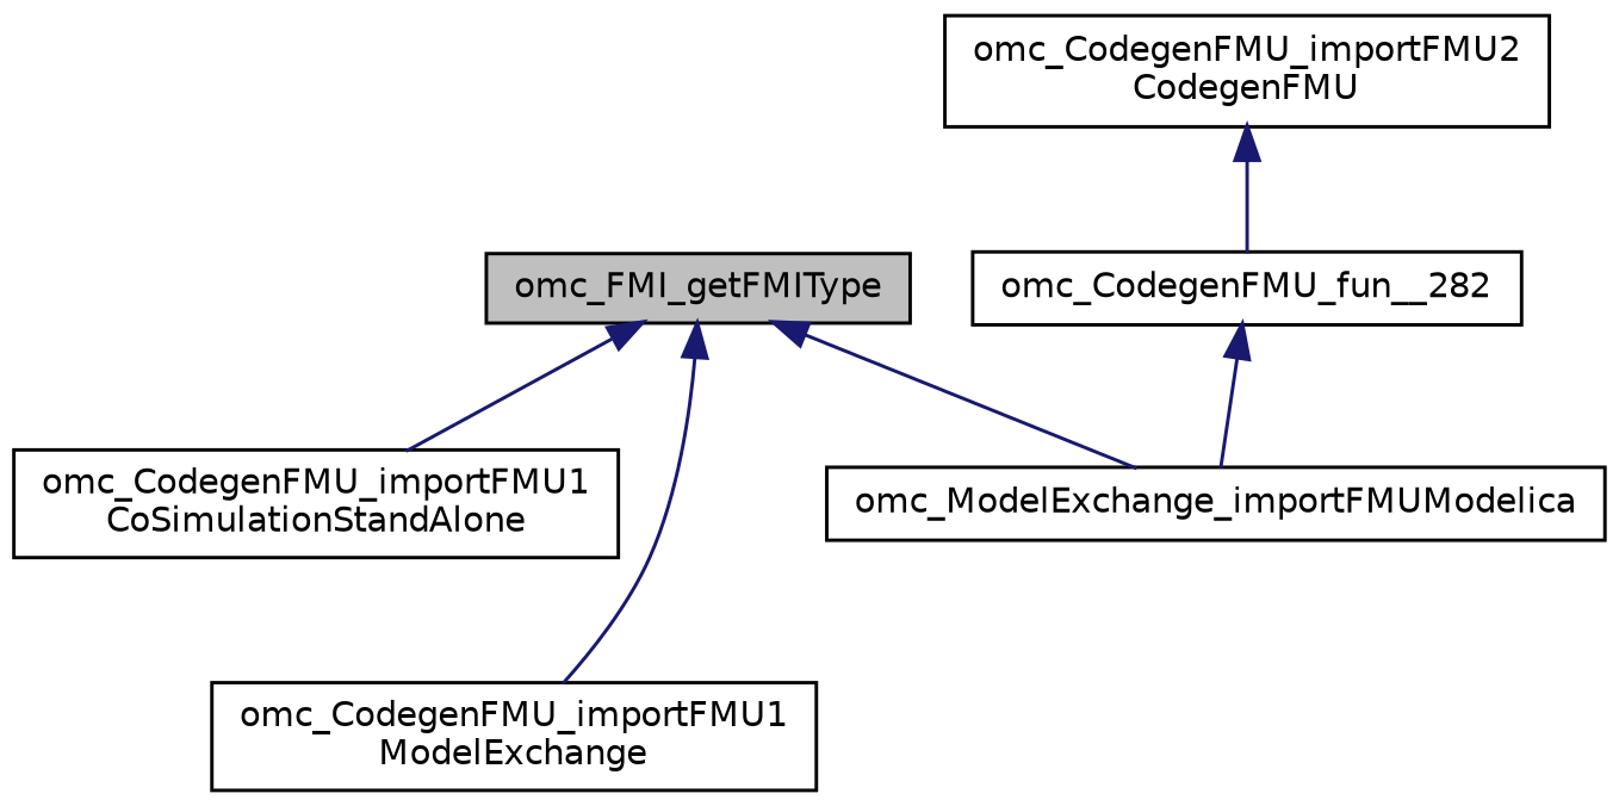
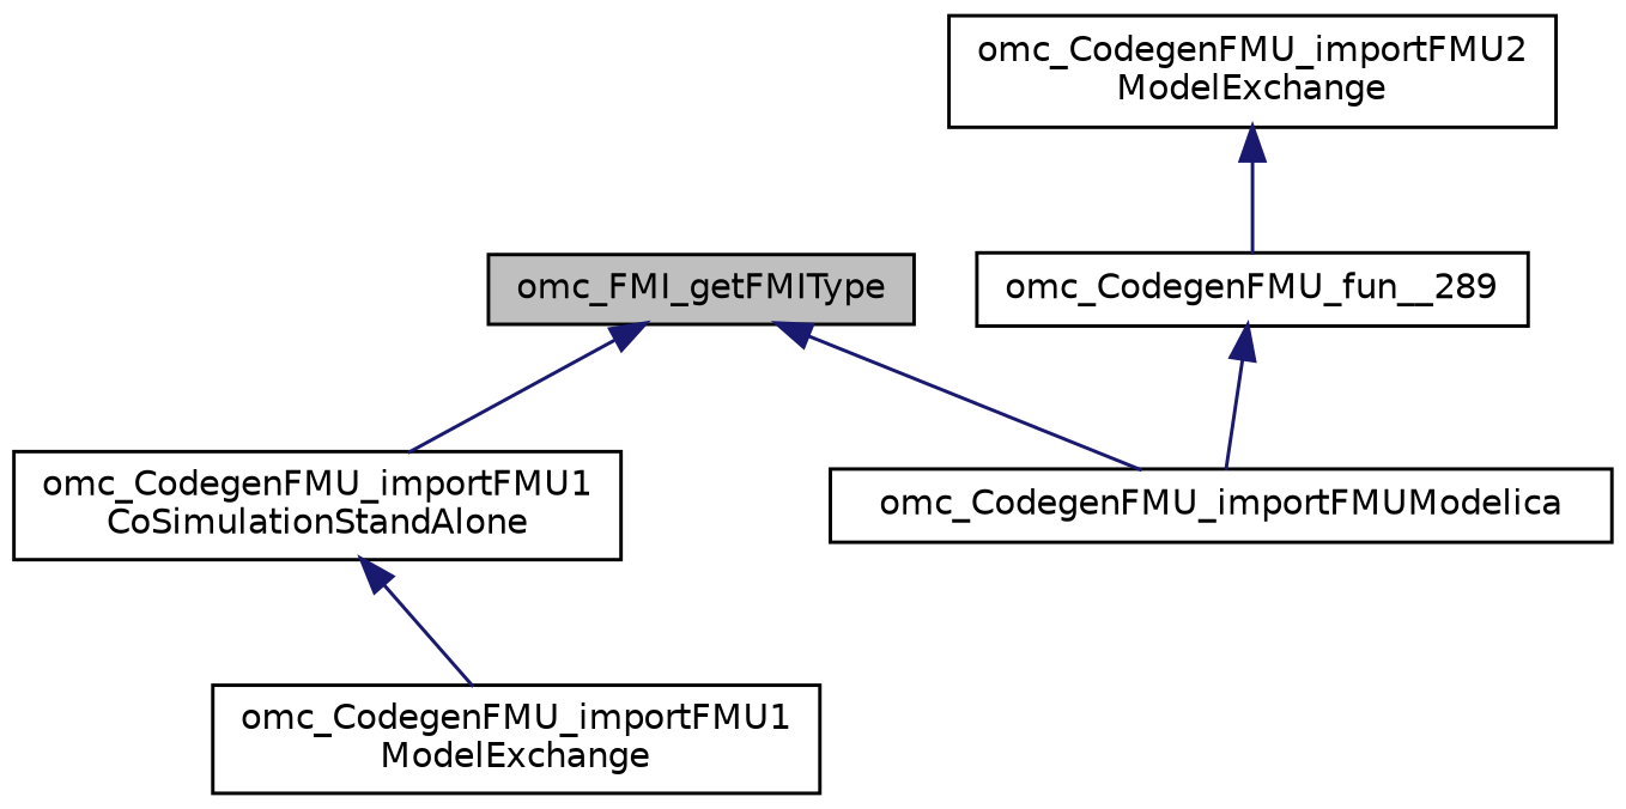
  digraph {
    rankdir=TB
    node [color=black fillcolor=white fontname=Helvetica fontsize=10 shape=record style=filled]
    edge [color=midnightblue dir=back fontname=Helvetica fontsize=10 labelfontname=Helvetica labelfontsize=10 style=solid]
    n1 [fillcolor=grey75 fontcolor=black height=0.2 label=omc_FMI_getFMIType width=0.4]
    n2 [height=0.2 label="omc_CodegenFMU_importFMU1\lCoSimulationStandAlone" width=0.4]
    n3 [height=0.2 label="omc_CodegenFMU_importFMU1\lModelExchange" width=0.4]
-   n4 [height=0.2 label=omc_ModelExchange_importFMUModelica width=0.4]
-   n5 [height=0.2 label="omc_CodegenFMU_importFMU2\lCodegenFMU" width=0.4]
-   n6 [height=0.2 label=omc_CodegenFMU_fun__282 width=0.4]
+   n4 [height=0.2 label=omc_CodegenFMU_importFMUModelica width=0.4]
+   n5 [height=0.2 label="omc_CodegenFMU_importFMU2\lModelExchange" width=0.4]
+   n6 [height=0.2 label=omc_CodegenFMU_fun__289 width=0.4]
    n1 -> n2
-   n1 -> n3
+   n2 -> n3
    n1 -> n4
    n5 -> n6
    n6 -> n4
  }
